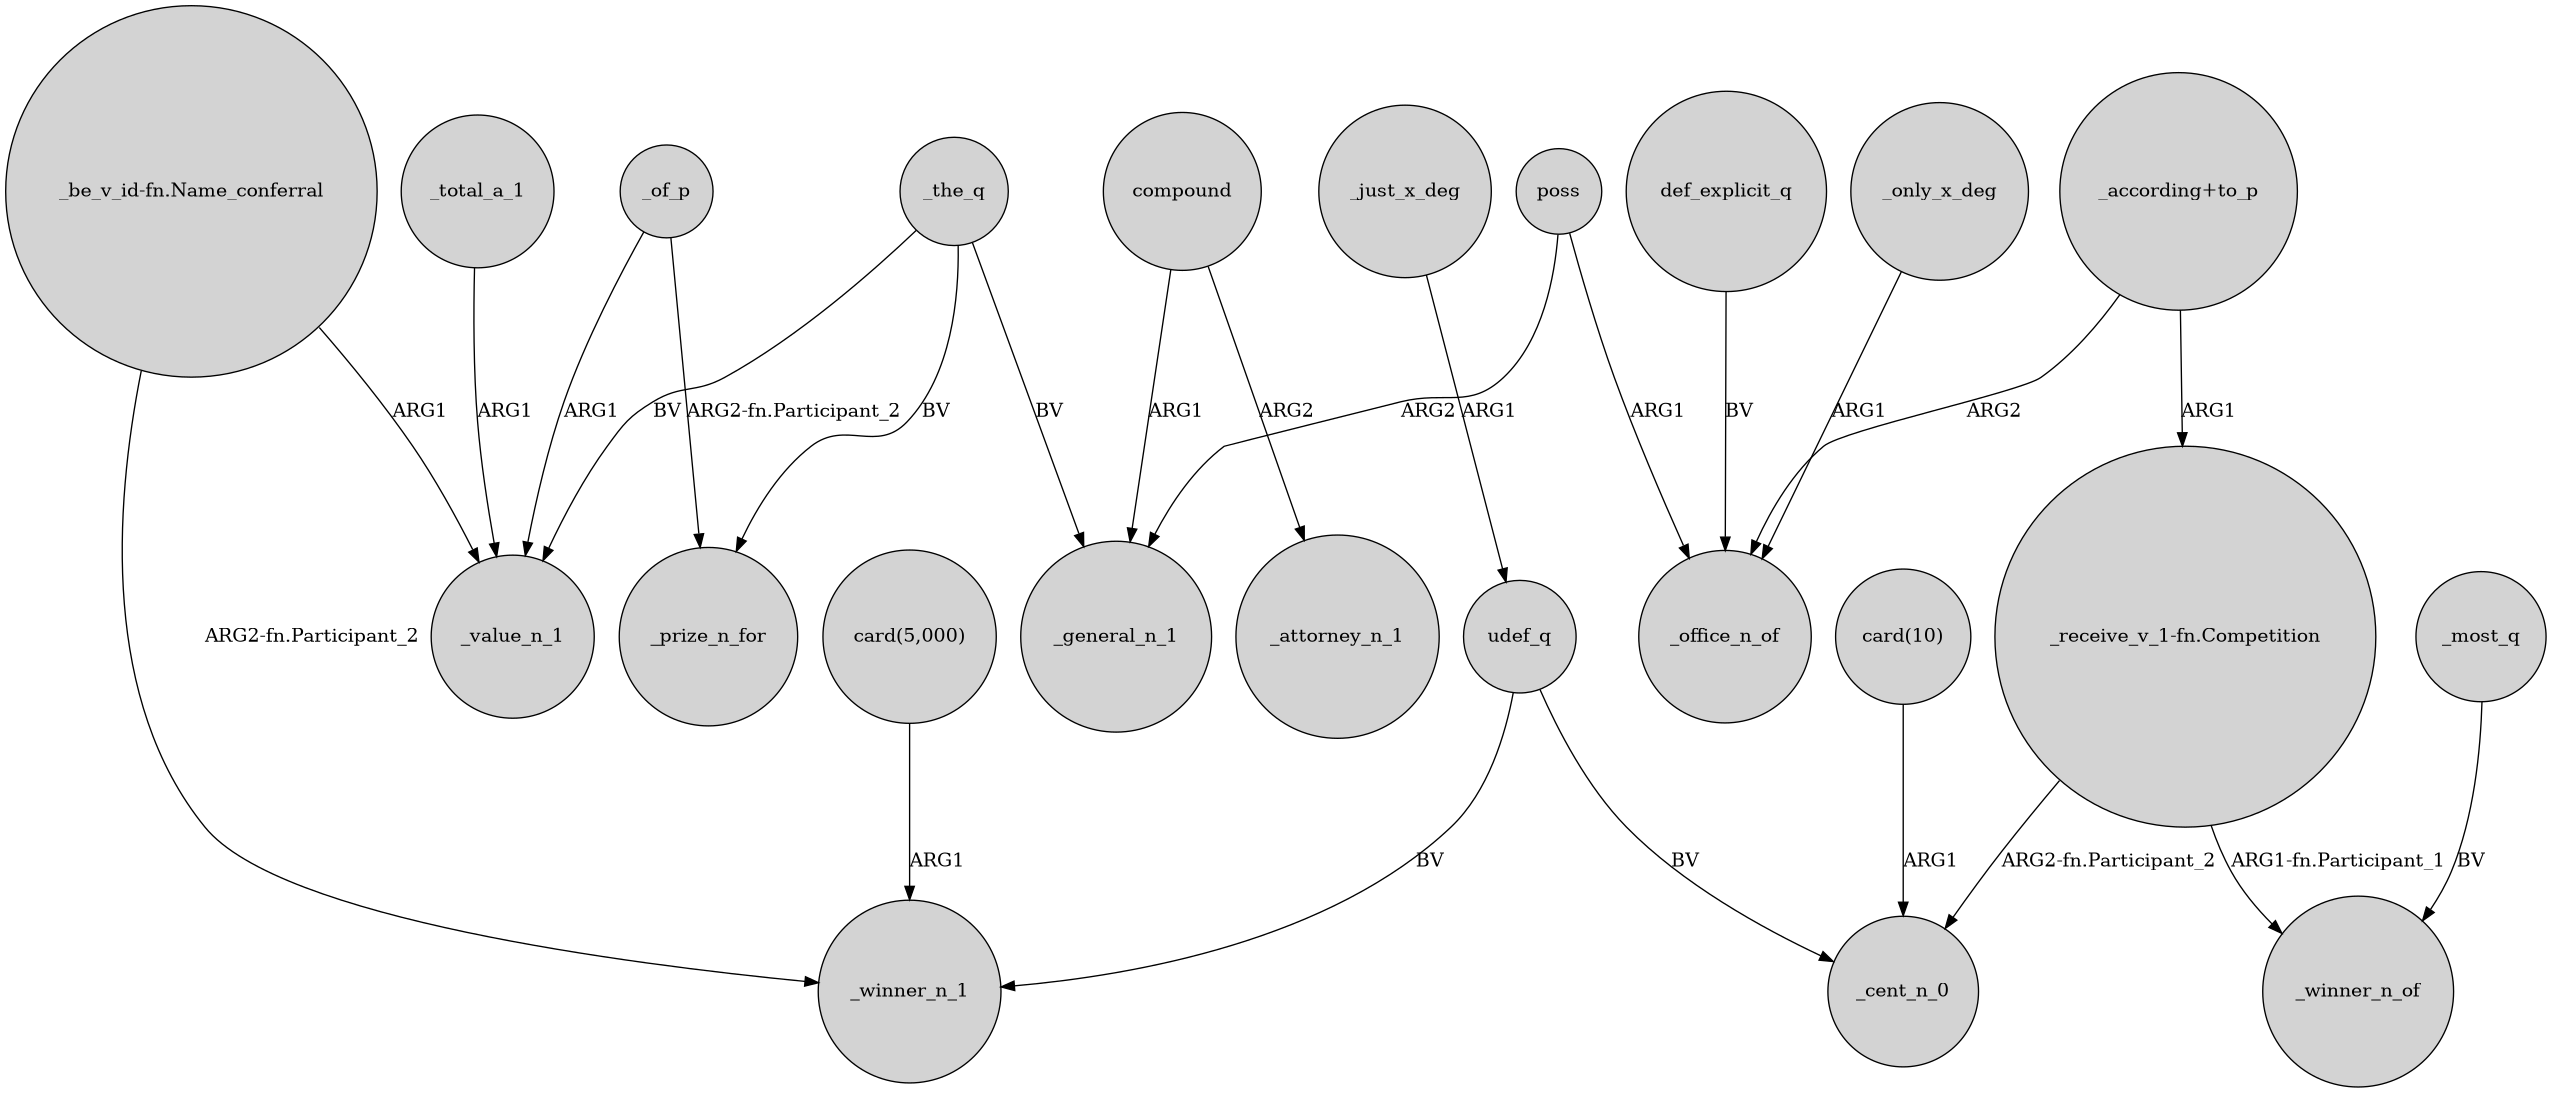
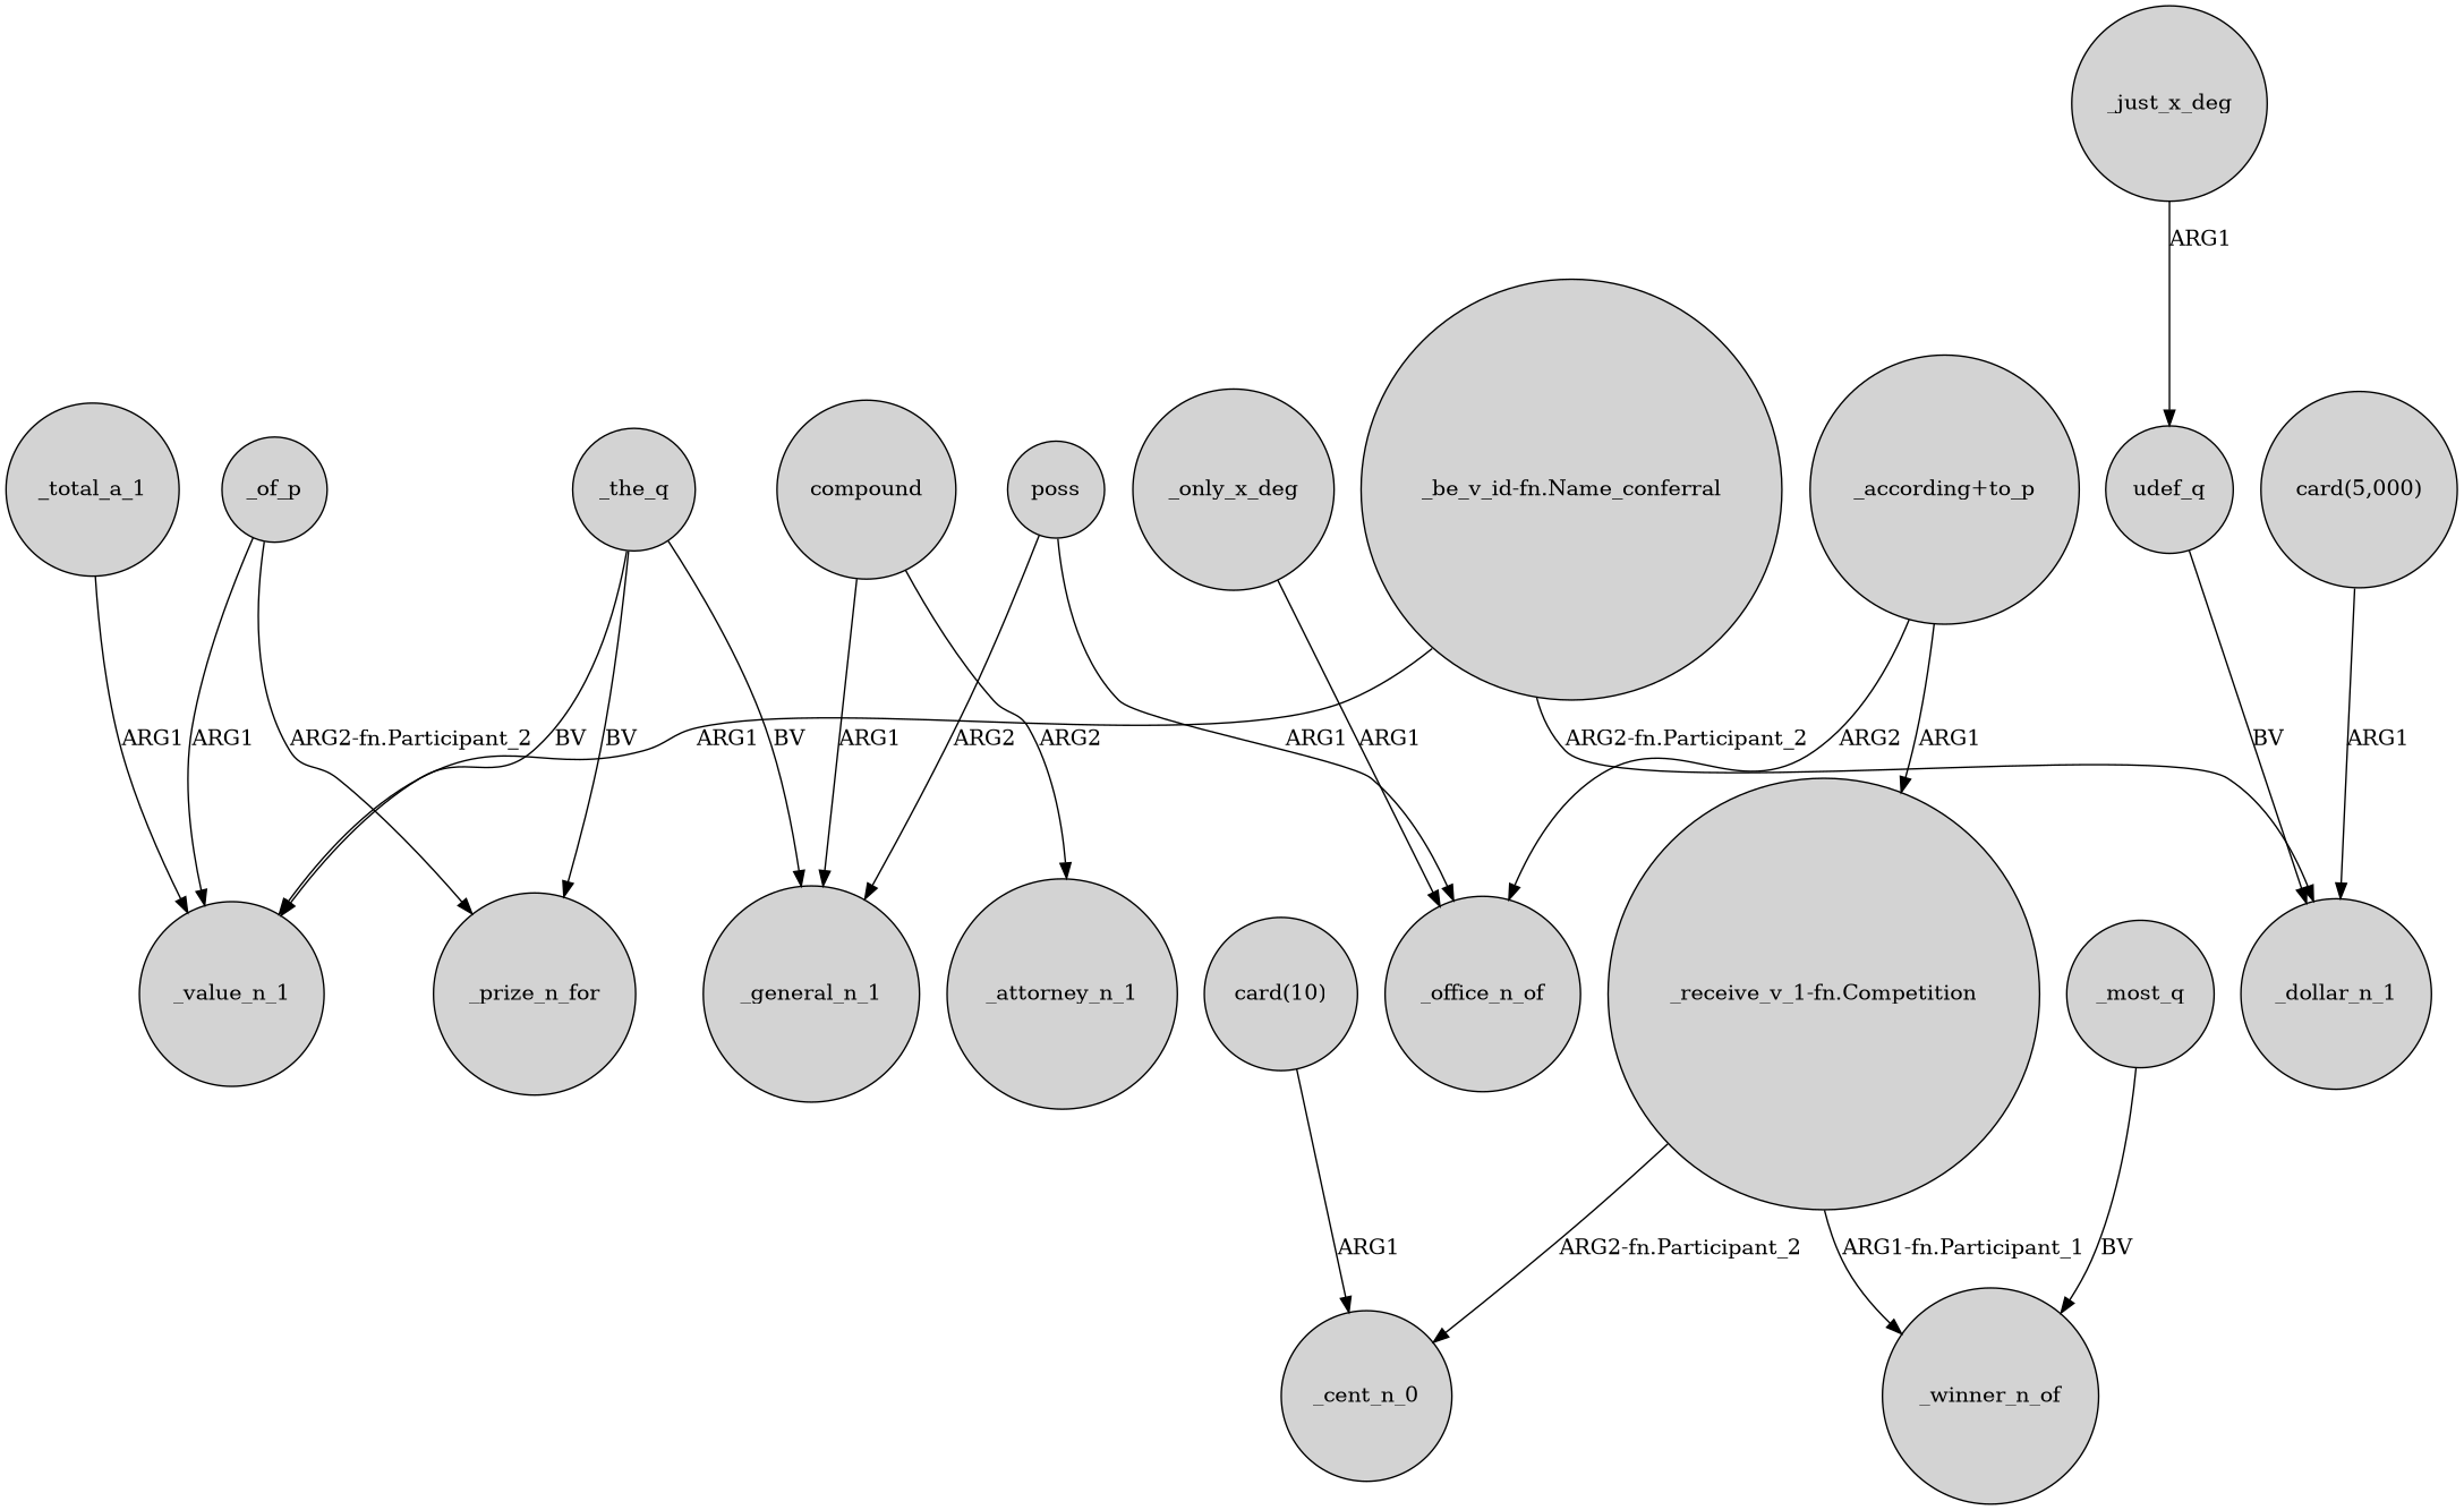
  digraph {
    node [shape=circle style=filled]
    _total_a_1
    _value_n_1
    "card(5,000)"
-   _dollar_n_1 [label=_winner_n_1]
+   _dollar_n_1
    _the_q
    _general_n_1
    _prize_n_for
    "_according+to_p"
    "_receive_v_1-fn.Competition"
    _office_n_of
    n11 [label=_cent_n_0]
    _winner_n_of
    _most_q
    udef_q
    poss
    _of_p
    "_be_v_id-fn.Name_conferral"
-   def_explicit_q
    _only_x_deg
    compound
    _attorney_n_1
    "card(10)"
    _just_x_deg
    _total_a_1 -> _value_n_1 [label=ARG1]
    "card(5,000)" -> _dollar_n_1 [label=ARG1]
    _the_q -> _value_n_1 [label=BV]
    _the_q -> _general_n_1 [label=BV]
    _the_q -> _prize_n_for [label=BV]
    "_according+to_p" -> "_receive_v_1-fn.Competition" [label=ARG1]
    "_according+to_p" -> _office_n_of [label=ARG2]
    "_receive_v_1-fn.Competition" -> n11 [label="ARG2-fn.Participant_2"]
    "_receive_v_1-fn.Competition" -> _winner_n_of [label="ARG1-fn.Participant_1"]
    _most_q -> _winner_n_of [label=BV]
    udef_q -> _dollar_n_1 [label=BV]
-   udef_q -> n11 [label=BV]
    poss -> _general_n_1 [label=ARG2]
    poss -> _office_n_of [label=ARG1]
    _of_p -> _value_n_1 [label=ARG1]
    _of_p -> _prize_n_for [label="ARG2-fn.Participant_2"]
    "_be_v_id-fn.Name_conferral" -> _value_n_1 [label=ARG1]
    "_be_v_id-fn.Name_conferral" -> _dollar_n_1 [label="ARG2-fn.Participant_2"]
-   def_explicit_q -> _office_n_of [label=BV]
    _only_x_deg -> _office_n_of [label=ARG1]
    compound -> _general_n_1 [label=ARG1]
    compound -> _attorney_n_1 [label=ARG2]
    "card(10)" -> n11 [label=ARG1]
    _just_x_deg -> udef_q [label=ARG1]
  }
